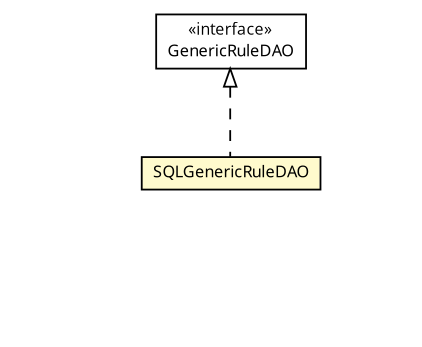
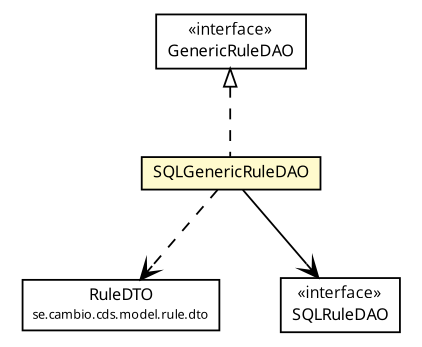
  digraph {
    fontname="Open Sans"
    nodesep=0.25
    ranksep=0.5
    node [fontcolor=black fontname="Open Sans" fontsize=9.0 shape=plaintext]
    edge [arrowhead=open color=black fontcolor=black fontname="Open Sans" fontsize=10.0 headport=p labelfontname="Trebuchet MS" labelfontsize=10 style=dashed tailport=p]
+   n1 [label=<<table title="se.cambio.cds.model.rule.dto.RuleDTO" border="0" cellborder="1" cellspacing="0" cellpadding="2" port="p" href="../dto/RuleDTO.html"> 		<tr><td><table border="0" cellspacing="0" cellpadding="1"> <tr><td align="center" balign="center"><font face="Trebuchet MS"> RuleDTO </font></td></tr> <tr><td align="center" balign="center"><font face="Trebuchet MS" point-size="7.0"> se.cambio.cds.model.rule.dto </font></td></tr> 		</table></td></tr> 		</table>>]
+   n2 [label=<<table title="se.cambio.cds.model.rule.dao.SQLRuleDAO" border="0" cellborder="1" cellspacing="0" cellpadding="2" port="p" href="./SQLRuleDAO.html"> 		<tr><td><table border="0" cellspacing="0" cellpadding="1"> <tr><td align="center" balign="center"> &#171;interface&#187; </td></tr> <tr><td align="center" balign="center"><font face="Trebuchet MS"> SQLRuleDAO </font></td></tr> 		</table></td></tr> 		</table>>]
    n3 [label=<<table title="se.cambio.cds.model.rule.dao.SQLGenericRuleDAO" border="0" cellborder="1" cellspacing="0" cellpadding="2" port="p" bgcolor="lemonChiffon" href="./SQLGenericRuleDAO.html"> 		<tr><td><table border="0" cellspacing="0" cellpadding="1"> <tr><td align="center" balign="center"><font face="Trebuchet MS"> SQLGenericRuleDAO </font></td></tr> 		</table></td></tr> 		</table>>]
    n4 [label=<<table title="se.cambio.cds.model.rule.dao.GenericRuleDAO" border="0" cellborder="1" cellspacing="0" cellpadding="2" port="p" href="./GenericRuleDAO.html"> 		<tr><td><table border="0" cellspacing="0" cellpadding="1"> <tr><td align="center" balign="center"> &#171;interface&#187; </td></tr> <tr><td align="center" balign="center"><font face="Trebuchet MS"> GenericRuleDAO </font></td></tr> 		</table></td></tr> 		</table>>]
+   n3 -> n1
+   n3 -> n2 [style=""]
    n4 -> n3 [arrowtail=empty dir=back fontsize=10 arrowhead="" color="" fontcolor=""]
  }
